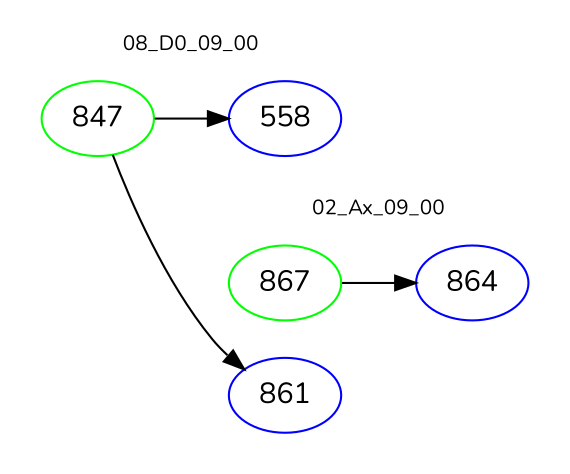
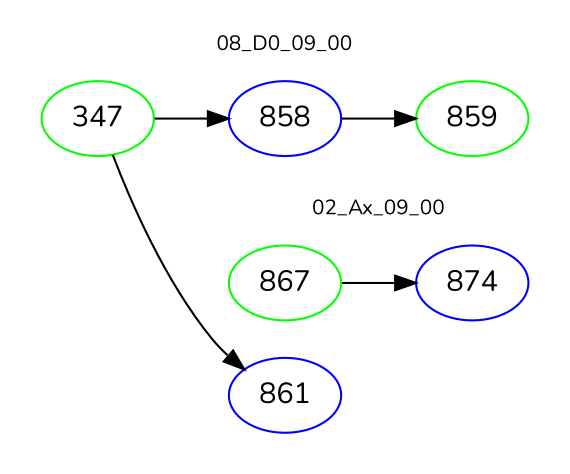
  digraph {
    fontname=Nunito
    rankdir=LR
    node [color=green fontname=Nunito]
    edge [color=black fontname=Nunito]
    n1 [label=867]
-   n2 [color=blue label=864]
+   n2 [color=blue label=874]
    n3 [color=blue label=861]
-   n4 [label=847]
-   n5 [color=blue label=558]
+   n4 [label=347]
+   n5 [color=blue label=858]
+   n6 [label=859]
    subgraph cluster_1 {
      color=white
      fontsize=10
      label="02_Ax_09_00"
      n1
      n2
      n3
    }
    subgraph cluster_2 {
      color=white
      fontsize=10
      label="08_D0_09_00"
      n4
      n5
+     n6
    }
    n1 -> n2
    n4 -> n3
    n4 -> n5
+   n5 -> n6
  }
